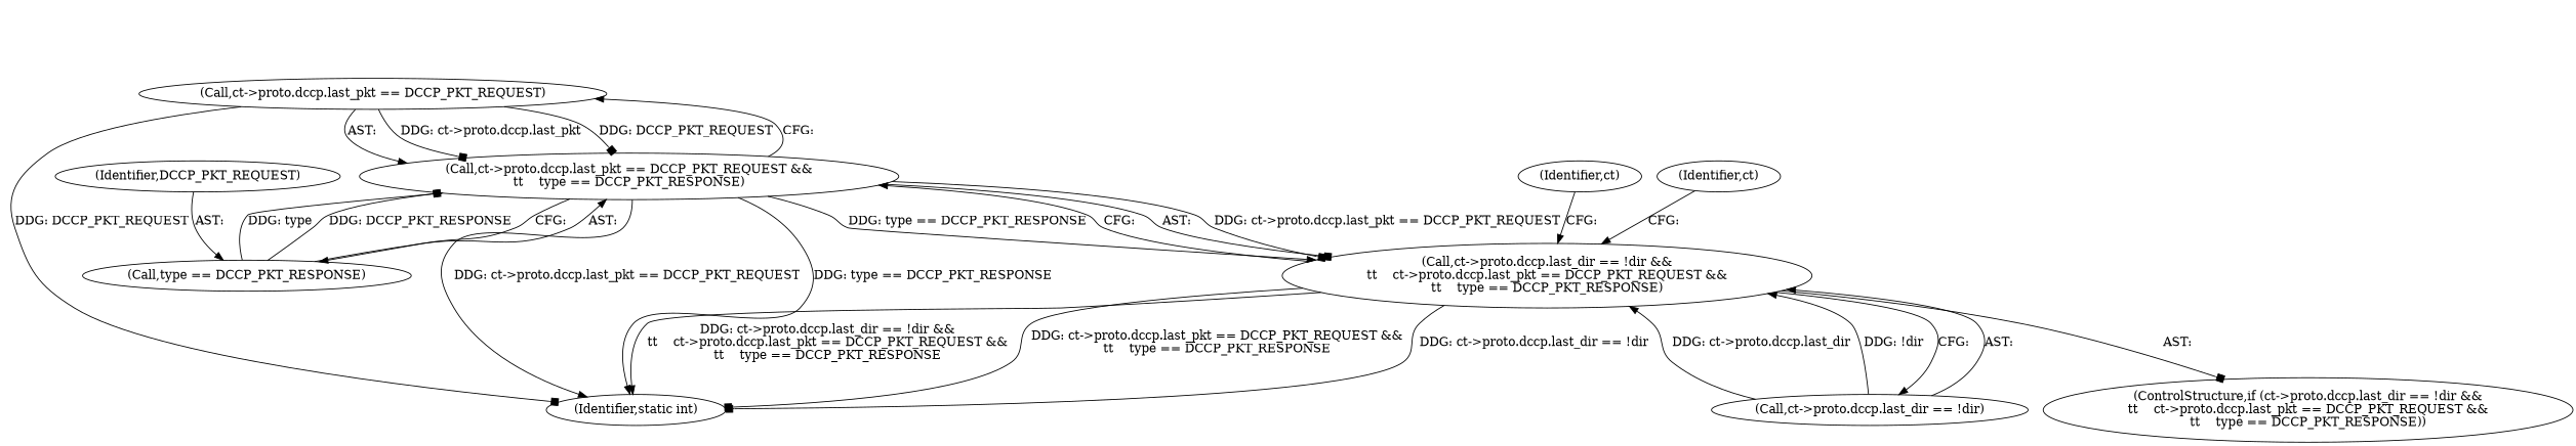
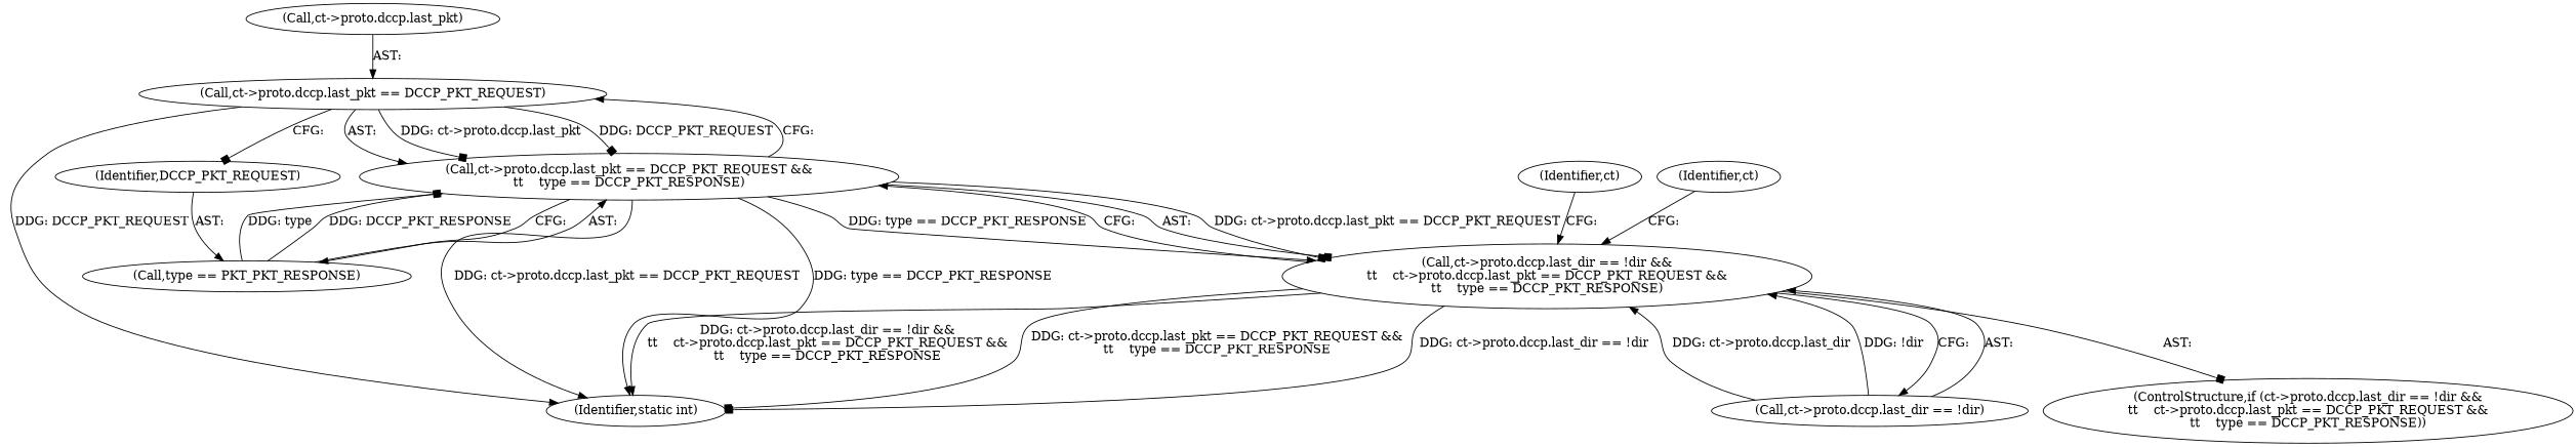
  digraph {
    edge [arrowhead=normal]
    n1 [label="(Call,ct->proto.dccp.last_pkt == DCCP_PKT_REQUEST)"]
    n2 [label="(Call,ct->proto.dccp.last_pkt == DCCP_PKT_REQUEST &&\n\t\t    type == DCCP_PKT_RESPONSE)"]
    n3 [label="(Identifier,DCCP_PKT_REQUEST)"]
    n4 [label="(Identifier,static int)"]
    n5 [label="(Call,ct->proto.dccp.last_dir == !dir &&\n\t\t    ct->proto.dccp.last_pkt == DCCP_PKT_REQUEST &&\n\t\t    type == DCCP_PKT_RESPONSE)"]
-   n6 [label="(Call,type == DCCP_PKT_RESPONSE)"]
+   n6 [label="(Call,type == PKT_PKT_RESPONSE)"]
    n7 [label="(ControlStructure,if (ct->proto.dccp.last_dir == !dir &&\n\t\t    ct->proto.dccp.last_pkt == DCCP_PKT_REQUEST &&\n\t\t    type == DCCP_PKT_RESPONSE))"]
    n8 [label="(Call,ct->proto.dccp.last_dir == !dir)"]
    n9 [label="(Identifier,ct)"]
+   n10 [label="(Call,ct->proto.dccp.last_pkt)"]
    n11 [label="(Identifier,ct)"]
    n1 -> n2 [label="AST: "]
    n1 -> n2 [arrowhead=box label="DDG: ct->proto.dccp.last_pkt"]
    n1 -> n2 [arrowhead=box label="DDG: DCCP_PKT_REQUEST"]
-   n1 -> n4 [arrowhead=box label="DDG: DCCP_PKT_REQUEST"]
+   n1 -> n3 [arrowhead=box label="CFG: "]
+   n1 -> n4 [label="DDG: DCCP_PKT_REQUEST"]
    n2 -> n1 [label="CFG: "]
    n2 -> n4 [label="DDG: ct->proto.dccp.last_pkt == DCCP_PKT_REQUEST"]
    n2 -> n4 [label="DDG: type == DCCP_PKT_RESPONSE"]
    n2 -> n5 [arrowhead=box label="AST: "]
    n2 -> n5 [arrowhead=box label="DDG: ct->proto.dccp.last_pkt == DCCP_PKT_REQUEST"]
    n2 -> n5 [label="DDG: type == DCCP_PKT_RESPONSE"]
    n2 -> n6 [label="CFG: "]
    n3 -> n6 [label="AST: "]
    n5 -> n2 [label="CFG: "]
    n5 -> n4 [arrowhead=box label="DDG: ct->proto.dccp.last_pkt == DCCP_PKT_REQUEST &&\n\t\t    type == DCCP_PKT_RESPONSE"]
    n5 -> n4 [arrowhead=box label="DDG: ct->proto.dccp.last_dir == !dir"]
    n5 -> n4 [label="DDG: ct->proto.dccp.last_dir == !dir &&\n\t\t    ct->proto.dccp.last_pkt == DCCP_PKT_REQUEST &&\n\t\t    type == DCCP_PKT_RESPONSE"]
    n5 -> n7 [arrowhead=box label="AST: "]
    n5 -> n8 [label="CFG: "]
    n6 -> n2 [label="AST: "]
    n6 -> n2 [label="DDG: type"]
    n6 -> n2 [arrowhead=box label="DDG: DCCP_PKT_RESPONSE"]
    n8 -> n5 [label="AST: "]
    n8 -> n5 [label="DDG: ct->proto.dccp.last_dir"]
    n8 -> n5 [label="DDG: !dir"]
    n9 -> n5 [label="CFG: "]
+   n10 -> n1 [label="AST: "]
    n11 -> n5 [label="CFG: "]
  }
